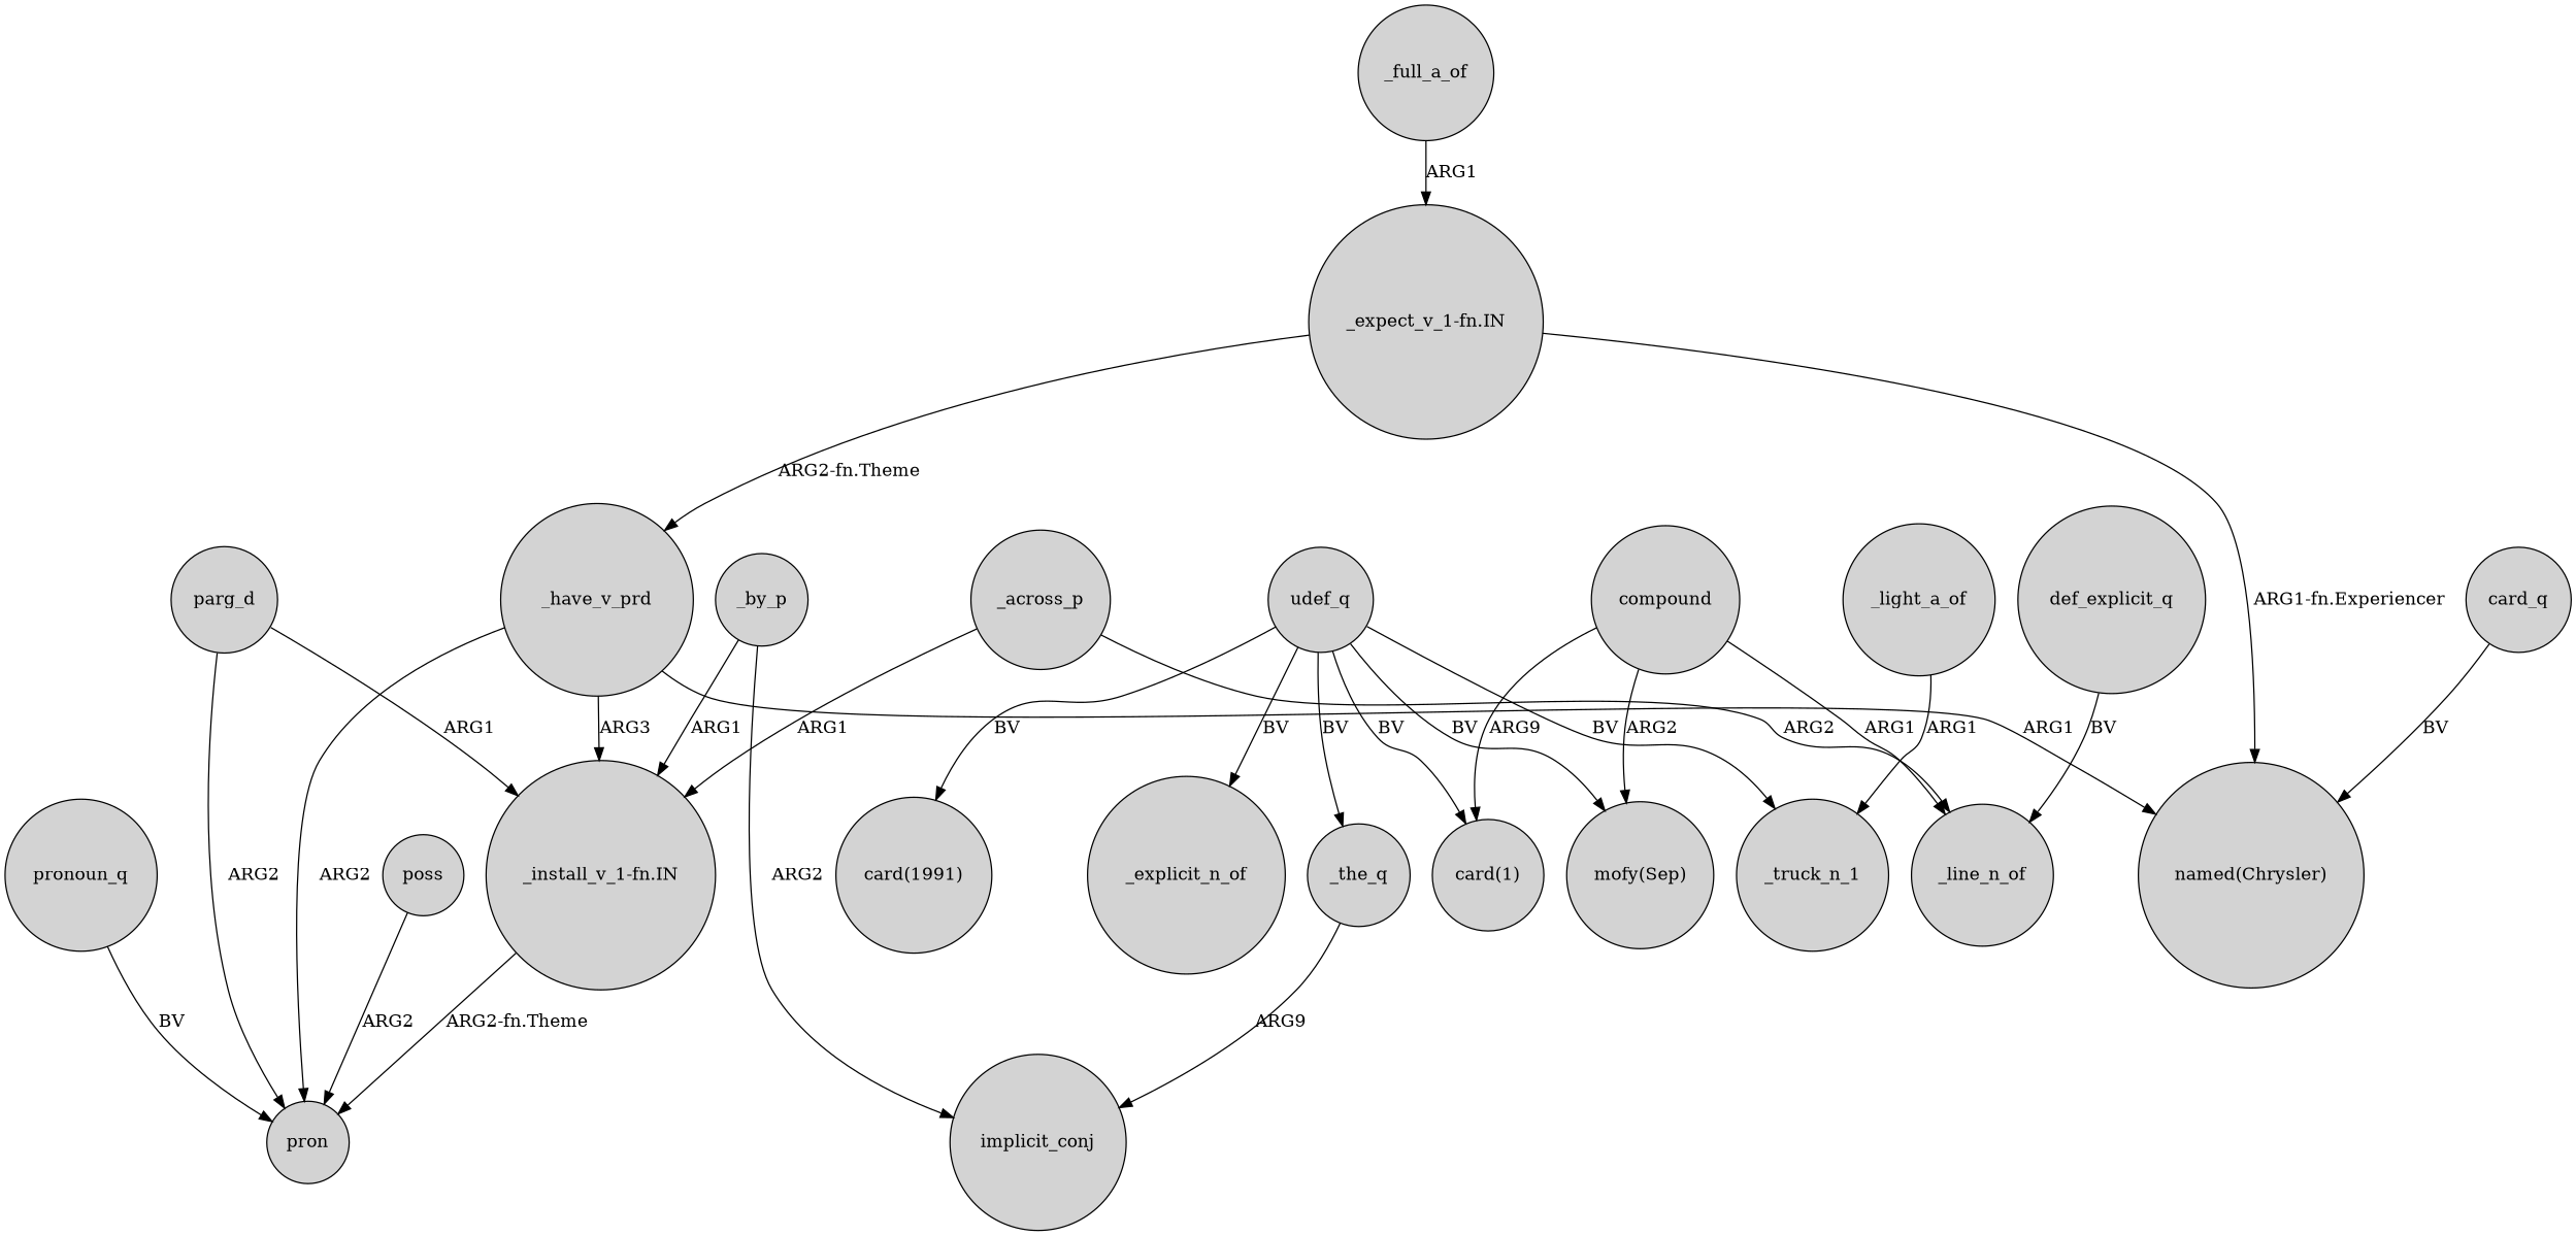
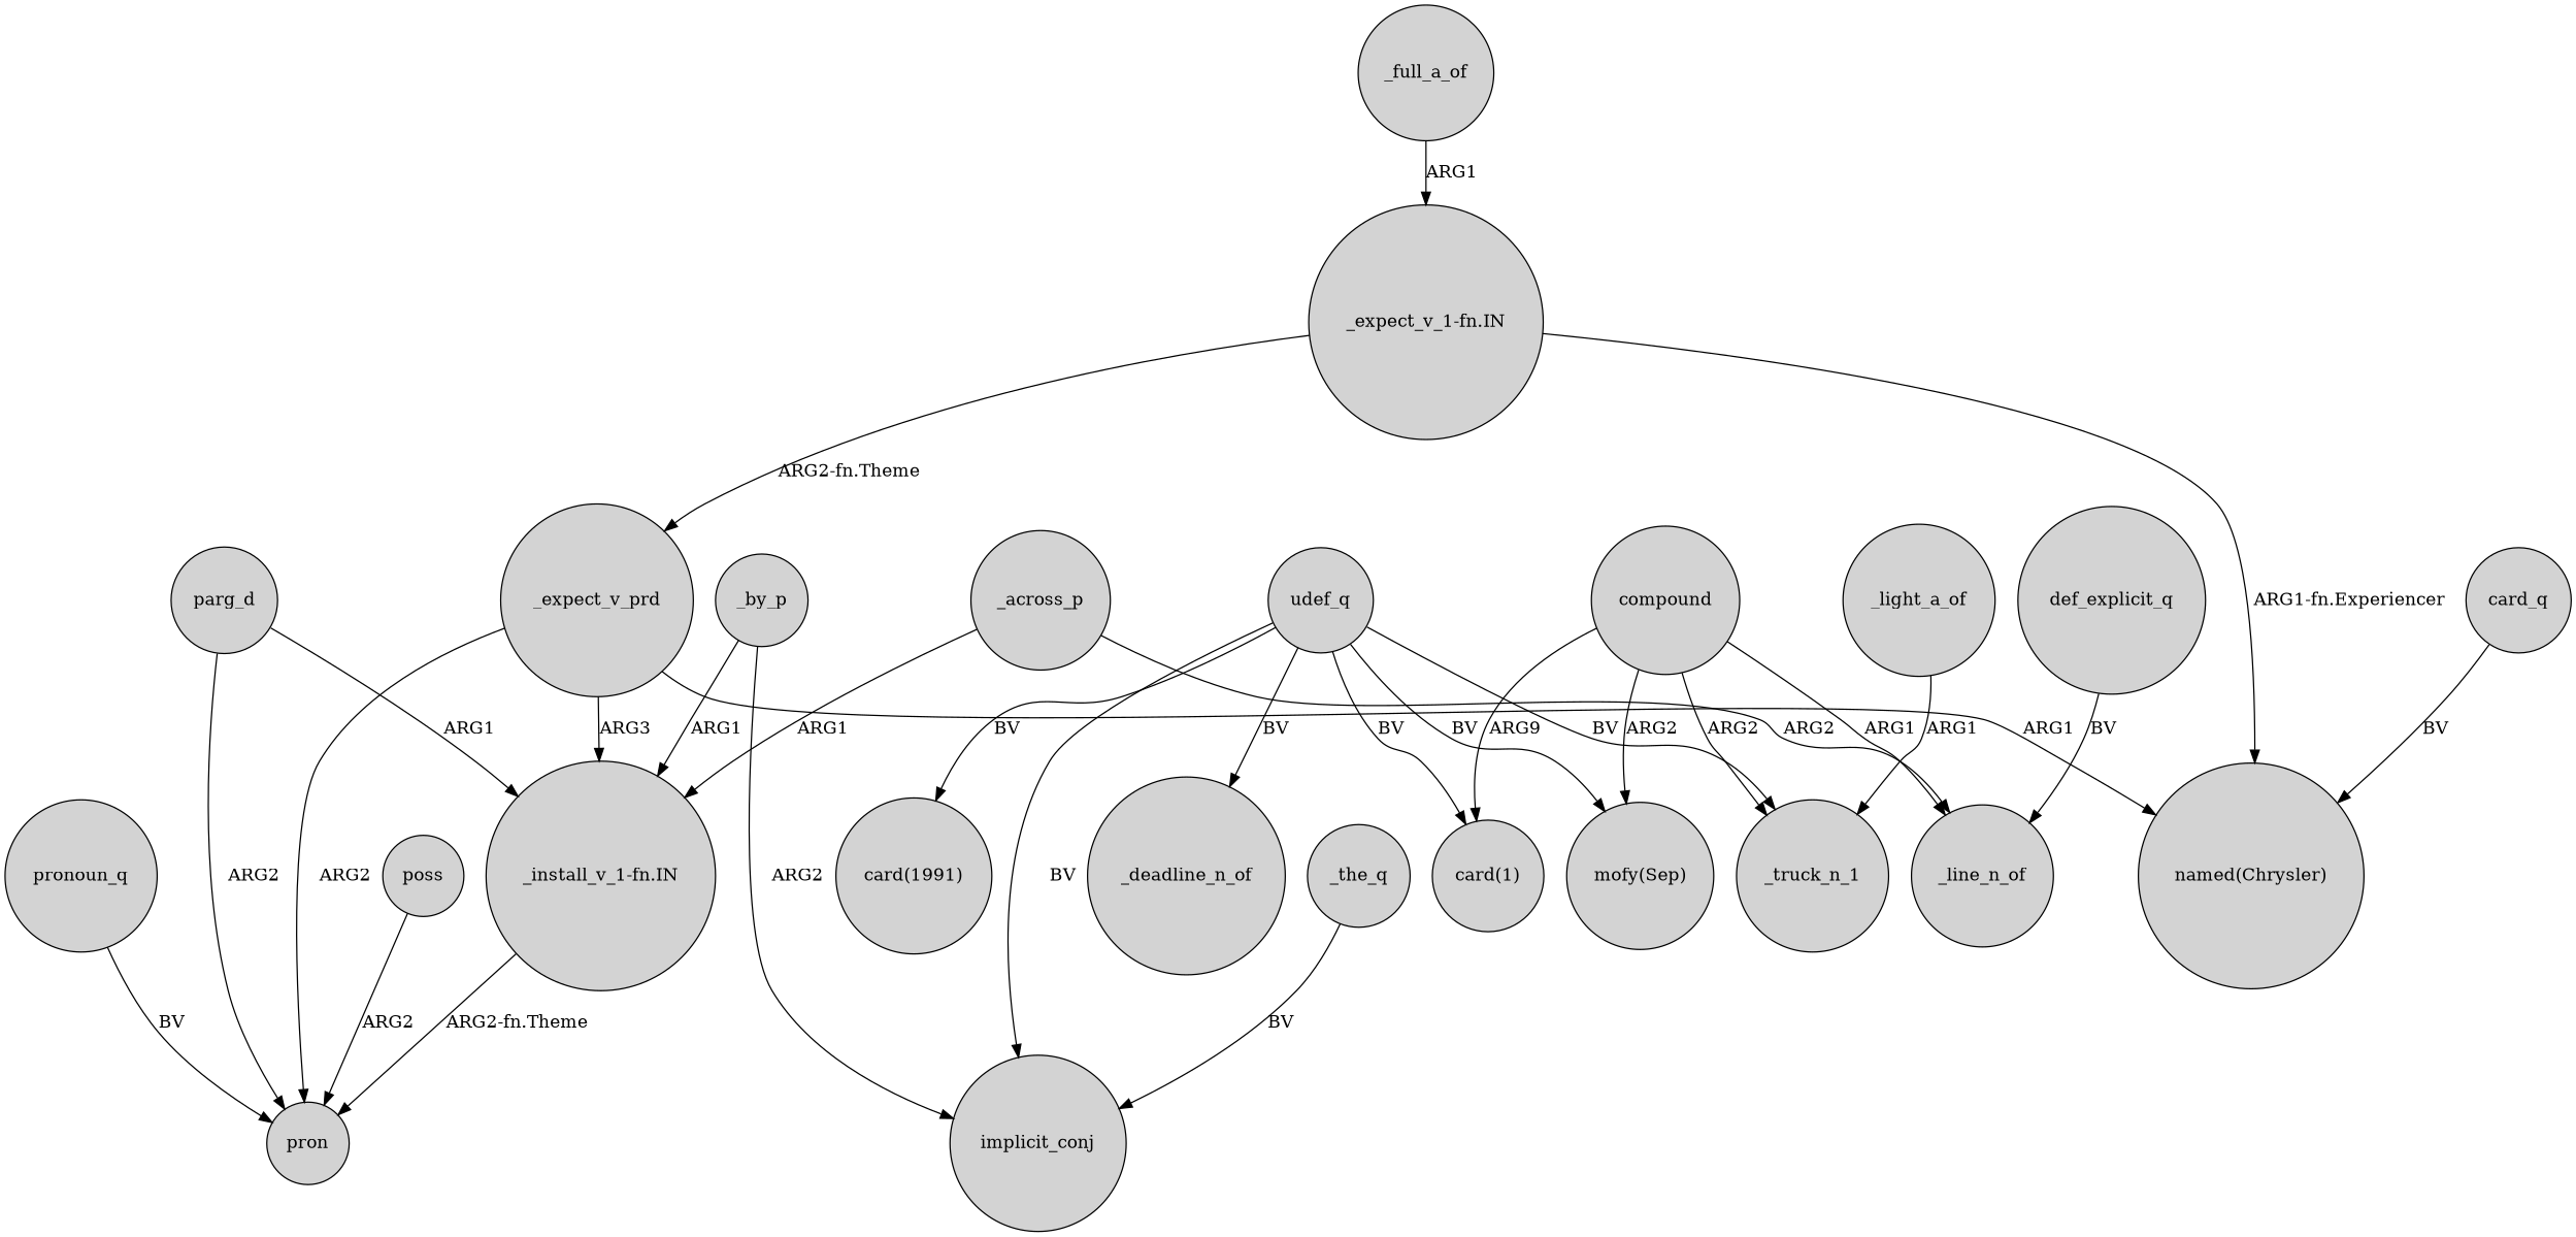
  digraph {
    node [shape=circle style=filled]
-   _have_v_prd
+   _have_v_prd [label=_expect_v_prd]
    "_install_v_1-fn.IN"
    pron
    "named(Chrysler)"
    parg_d
    udef_q
-   _deadline_n_of [label=_explicit_n_of]
+   _deadline_n_of
    implicit_conj
    "mofy(Sep)"
    _truck_n_1
    "card(1)"
    "card(1991)"
    poss
    def_explicit_q
    _line_n_of
    _by_p
    _the_q
    _light_a_of
    n19 [label=card_q]
    "_expect_v_1-fn.IN"
    pronoun_q
    compound
    _across_p
    _full_a_of
    _have_v_prd -> "_install_v_1-fn.IN" [label=ARG3]
    _have_v_prd -> pron [label=ARG2]
    _have_v_prd -> "named(Chrysler)" [label=ARG1]
    "_install_v_1-fn.IN" -> pron [label="ARG2-fn.Theme"]
    parg_d -> "_install_v_1-fn.IN" [label=ARG1]
    parg_d -> pron [label=ARG2]
    udef_q -> _deadline_n_of [label=BV]
-   udef_q -> _the_q [label=BV]
+   udef_q -> implicit_conj [label=BV]
    udef_q -> "mofy(Sep)" [label=BV]
    udef_q -> _truck_n_1 [label=BV]
    udef_q -> "card(1)" [label=BV]
    udef_q -> "card(1991)" [label=BV]
    poss -> pron [label=ARG2]
    def_explicit_q -> _line_n_of [label=BV]
    _by_p -> "_install_v_1-fn.IN" [label=ARG1]
    _by_p -> implicit_conj [label=ARG2]
-   _the_q -> implicit_conj [label=ARG9]
+   _the_q -> implicit_conj [label=BV]
    _light_a_of -> _truck_n_1 [label=ARG1]
    n19 -> "named(Chrysler)" [label=BV]
    "_expect_v_1-fn.IN" -> _have_v_prd [label="ARG2-fn.Theme"]
    "_expect_v_1-fn.IN" -> "named(Chrysler)" [label="ARG1-fn.Experiencer"]
    pronoun_q -> pron [label=BV]
    compound -> "mofy(Sep)" [label=ARG2]
+   compound -> _truck_n_1 [label=ARG2]
    compound -> "card(1)" [label=ARG9]
    compound -> _line_n_of [label=ARG1]
    _across_p -> "_install_v_1-fn.IN" [label=ARG1]
    _across_p -> _line_n_of [label=ARG2]
    _full_a_of -> "_expect_v_1-fn.IN" [label=ARG1]
  }
